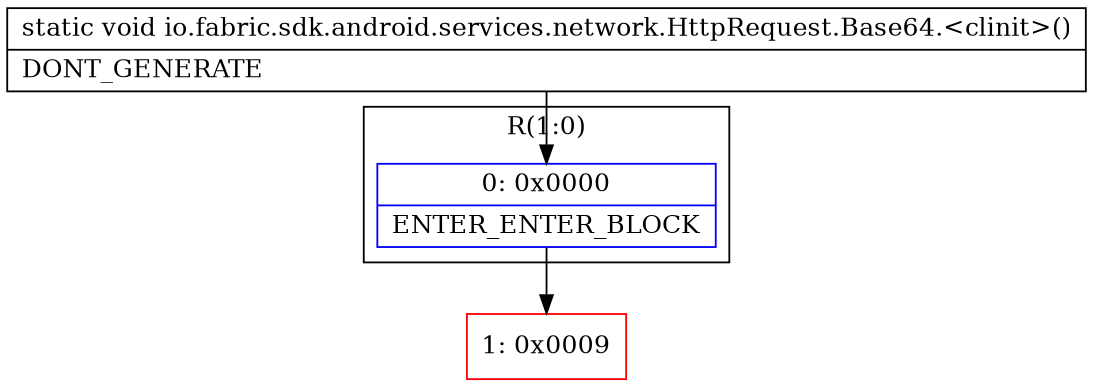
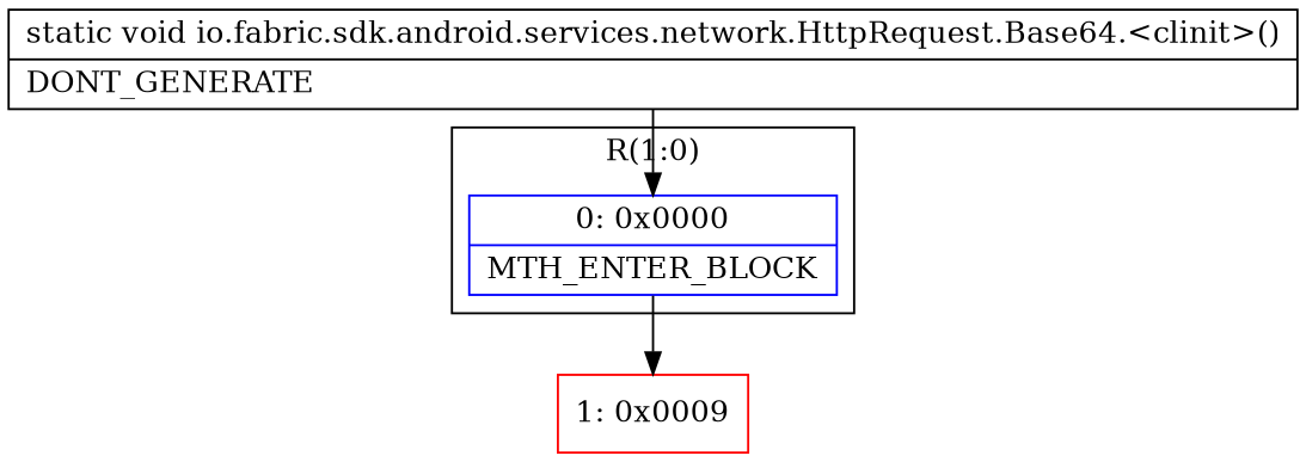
  digraph {
    node [shape=record]
-   n1 [color=blue label="{0\:\ 0x0000|ENTER_ENTER_BLOCK\l}"]
+   n1 [color=blue label="{0\:\ 0x0000|MTH_ENTER_BLOCK\l}"]
    n2 [color=red label="{1\:\ 0x0009}"]
    n3 [label="{static void io.fabric.sdk.android.services.network.HttpRequest.Base64.\<clinit\>()  | DONT_GENERATE\l}"]
    subgraph cluster_1 {
      label="R(1:0)"
      n1
    }
    n1 -> n2
    n3 -> n1
  }
